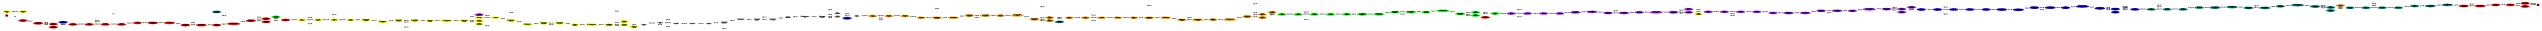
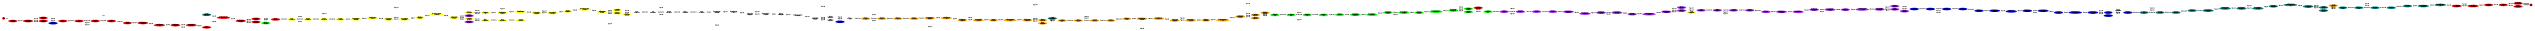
  graph {
    rankdir=LR
    node [fillcolor=yellow style=filled]
    n1 [fillcolor=red label="input\n0.0ms\n0.0MB"]
    n2 [fillcolor=red label="Embedding\n0.0591255683898925ms\n63.2894140625MB"]
    n3 [fillcolor=teal label="Interpolation\n0.3499838256835937ms\n356.6064453125MB"]
    n4 [fillcolor=red label="layer_0_Layer_Norm_Before\n0.0013888319730758ms\n9.9697265625MB"]
    n5 [fillcolor=red label="layer_0_Residual_Connection_1\n0.0009760000109672ms\n0.0MB"]
    n6 [fillcolor=red label="layer_0_add_mid_position_embedding\n0.0011334079504013ms\n0.0MB"]
    n7 [label="layer_1_add_mid_position_embedding\n0.0010042560100555ms\n0.0MB"]
    n8 [label="layer_2_add_mid_position_embedding\n0.0010370880365371ms\n0.0MB"]
    n9 [fillcolor=white label="layer_3_add_mid_position_embedding\n0.001039999961853ms\n0.0MB"]
    n10 [fillcolor=orange label="layer_4_add_mid_position_embedding\n0.0010470720529556ms\n0.0MB"]
    n11 [fillcolor=orange label="layer_5_add_mid_position_embedding\n0.0010489599704742ms\n0.0MB"]
    n12 [fillcolor=green label="layer_6_add_mid_position_embedding\n0.0010468480587005ms\n0.0MB"]
    n13 [fillcolor=purple label="layer_7_add_mid_position_embedding\n0.0011269760131835ms\n0.0MB"]
    n14 [fillcolor=purple label="layer_8_add_mid_position_embedding\n0.0010341119766235ms\n0.0MB"]
    n15 [fillcolor=blue label="layer_9_add_mid_position_embedding\n0.0010266239643096ms\n0.0MB"]
    n16 [fillcolor=teal label="layer_10_add_mid_position_embedding\n0.0010072319507598ms\n0.0MB"]
    n17 [fillcolor=red label="layer_0_Query\n0.017407808303833ms\n32.2529296875MB"]
    n18 [fillcolor=red label="layer_0_Key\n0.0174861125946044ms\n22.2529296875MB"]
    n19 [fillcolor=blue label="layer_0_Value\n0.0175713920593261ms\n2.2529296875MB"]
    n20 [fillcolor=red label="layer_0_Layer_Norm_After\n0.001277536034584ms\n20.005859375MB"]
    n21 [fillcolor=red label="layer_0_Output\n0.0663336944580078ms\n9.0029296875MB"]
    n22 [fillcolor=red label="layer_1_Layer_Norm_Before\n0.0012726720571517ms\n9.9697265625MB"]
    n23 [label="layer_1_Residual_Connection_1\n0.0009826560020446ms\n0.0MB"]
    n24 [label="layer_2_Layer_Norm_Before\n0.0012788800001144ms\n9.9697265625MB"]
    n25 [label="layer_2_Residual_Connection_1\n0.0009009919762611ms\n0.0MB"]
    n26 [label="layer_3_Layer_Norm_Before\n0.0012692799568176ms\n9.9697265625MB"]
    n27 [fillcolor=white label="layer_3_Residual_Connection_1\n0.0009889280200004ms\n0.0MB"]
    n28 [fillcolor=white label="layer_4_Layer_Norm_Before\n0.0012862720489501ms\n9.9697265625MB"]
    n29 [fillcolor=orange label="layer_4_Residual_Connection_1\n0.0009621120095252ms\n0.0MB"]
    n30 [fillcolor=orange label="layer_5_Layer_Norm_Before\n0.0012780159711837ms\n9.9697265625MB"]
    n31 [fillcolor=orange label="layer_5_Residual_Connection_1\n0.0009724479913711ms\n0.0MB"]
    n32 [fillcolor=orange label="layer_6_Layer_Norm_Before\n0.0012954239845275ms\n9.9697265625MB"]
    n33 [fillcolor=green label="layer_6_Residual_Connection_1\n0.0009808639883995ms\n0.0MB"]
    n34 [fillcolor=green label="layer_7_Layer_Norm_Before\n0.001604640007019ms\n9.9697265625MB"]
    n35 [fillcolor=purple label="layer_7_Residual_Connection_1\n0.0010215359926223ms\n0.0MB"]
    n36 [fillcolor=purple label="layer_8_Layer_Norm_Before\n0.0013214399814605ms\n9.9697265625MB"]
    n37 [fillcolor=purple label="layer_8_Residual_Connection_1\n0.0009040319919586ms\n0.0MB"]
    n38 [fillcolor=purple label="layer_9_Layer_Norm_Before\n0.0012750079631805ms\n9.9697265625MB"]
    n39 [fillcolor=blue label="layer_9_Residual_Connection_1\n0.0009710720181465ms\n0.0MB"]
    n40 [fillcolor=blue label="layer_10_Layer_Norm_Before\n0.0012816640138626ms\n9.9697265625MB"]
    n41 [fillcolor=teal label="layer_10_Residual_Connection_1\n0.0009846079945564ms\n0.0MB"]
    n42 [fillcolor=teal label="layer_11_Layer_Norm_Before\n0.001291039943695ms\n9.9697265625MB"]
    n43 [fillcolor=teal label="layer_11_Residual_Connection_1\n0.0008956159949302ms\n0.0MB"]
    n44 [fillcolor=red label="layer_0_mul\n0.0886661758422851ms\n498.0MB"]
    n45 [fillcolor=red label="layer_0_context\n0.071616096496582ms\n20.0MB"]
    n46 [fillcolor=red label="layer_0_div\n0.0306631355285644ms\n520.0MB"]
    n47 [fillcolor=red label="layer_0_Self_Attention_Output\n0.0174694080352783ms\n2.2529296875MB"]
    n48 [fillcolor=red label="layer_0_softmax\n0.0729486083984375ms\n0.0MB"]
    n49 [fillcolor=red label="layer_0_dropout\n0.0002360640019178ms\n0.0MB"]
    n50 [fillcolor=red label="layer_0_Intermediate_Forward\n0.0710443801879882ms\n79.01171875MB"]
    n51 [fillcolor=red label="layer_1_Query\n0.0173951034545898ms\n2.2529296875MB"]
    n52 [fillcolor=red label="layer_1_Key\n0.0173921928405761ms\n2.2529296875MB"]
    n53 [fillcolor=green label="layer_1_Value\n0.0175674877166748ms\n2.2529296875MB"]
    n54 [label="layer_1_Layer_Norm_After\n0.00129350399971ms\n20.005859375MB"]
    n55 [label="layer_1_Output\n0.0663014068603515ms\n9.0029296875MB"]
    n56 [fillcolor=red label="layer_1_mul\n0.0886295394897461ms\n520.0MB"]
    n57 [label="layer_1_context\n0.0716388778686523ms\n0.0MB"]
    n58 [label="layer_1_div\n0.0309485111236572ms\n520.0MB"]
    n59 [label="layer_1_Self_Attention_Output\n0.017569631576538ms\n2.2529296875MB"]
    n60 [label="layer_1_softmax\n0.0737866897583007ms\n0.0MB"]
    n61 [label="layer_1_dropout\n0.0002544000148773ms\n0.0MB"]
    n62 [label="layer_1_Intermediate_Forward\n0.0713328628540039ms\n79.01171875MB"]
-   n63 [label="layer_2_Query\n0.0174085445404052ms\n2.2529296875MB"]
+   n63 [fillcolor=purple label="layer_2_Query\n0.0174085445404052ms\n2.2529296875MB"]
    n64 [label="layer_2_Key\n0.0174292163848876ms\n2.2529296875MB"]
    n65 [fillcolor=purple label="layer_2_Value\n0.0176383686065673ms\n2.2529296875MB"]
    n66 [label="layer_2_Layer_Norm_After\n0.001293280005455ms\n20.005859375MB"]
    n67 [label="layer_2_Output\n0.0665122528076171ms\n9.0029296875MB"]
+   n68 [label="layer_2_mul\n0.0887524795532226ms\n520.0MB"]
    n69 [label="layer_2_context\n0.0714793243408203ms\n0.0MB"]
    n70 [label="layer_2_div\n0.0306796169281005ms\n520.0MB"]
    n71 [label="layer_2_Self_Attention_Output\n0.0174848957061767ms\n2.2529296875MB"]
    n72 [label="layer_2_softmax\n0.0785274276733398ms\n0.0MB"]
    n73 [label="layer_2_dropout\n0.0002184000015258ms\n0.0MB"]
    n74 [label="layer_2_Intermediate_Forward\n0.0711373748779296ms\n79.01171875MB"]
    n75 [label="layer_3_Query\n0.0174040641784667ms\n2.2529296875MB"]
    n76 [label="layer_3_Key\n0.0172205448150634ms\n2.2529296875MB"]
    n77 [label="layer_3_Value\n0.0174156799316406ms\n2.2529296875MB"]
    n78 [fillcolor=white label="layer_3_Layer_Norm_After\n0.0013086719512939ms\n20.005859375MB"]
    n79 [fillcolor=white label="layer_3_Output\n0.0662656936645507ms\n9.0029296875MB"]
    n80 [fillcolor=white label="layer_3_mul\n0.0886342086791992ms\n520.0MB"]
    n81 [fillcolor=white label="layer_3_context\n0.0716192626953125ms\n0.0MB"]
    n82 [fillcolor=white label="layer_3_div\n0.0307881603240966ms\n520.0MB"]
    n83 [fillcolor=white label="layer_3_Self_Attention_Output\n0.017538272857666ms\n2.2529296875MB"]
    n84 [fillcolor=white label="layer_3_softmax\n0.0733571166992187ms\n0.0MB"]
    n85 [fillcolor=white label="layer_3_dropout\n0.0002348800003528ms\n0.0MB"]
    n86 [fillcolor=white label="layer_3_Intermediate_Forward\n0.0710487060546875ms\n79.01171875MB"]
    n87 [fillcolor=white label="layer_4_Query\n0.0173891525268554ms\n2.2529296875MB"]
    n88 [fillcolor=white label="layer_4_Key\n0.0173964481353759ms\n2.2529296875MB"]
    n89 [fillcolor=blue label="layer_4_Value\n0.0173896312713623ms\n2.2529296875MB"]
    n90 [fillcolor=orange label="layer_4_Layer_Norm_After\n0.0012637439966201ms\n20.005859375MB"]
    n91 [fillcolor=orange label="layer_4_Output\n0.065787010192871ms\n9.0029296875MB"]
    n92 [fillcolor=white label="layer_4_mul\n0.088764892578125ms\n520.0MB"]
    n93 [fillcolor=orange label="layer_4_context\n0.0715633926391601ms\n0.0MB"]
    n94 [fillcolor=orange label="layer_4_div\n0.0306451511383056ms\n520.0MB"]
    n95 [fillcolor=orange label="layer_4_Self_Attention_Output\n0.0175210247039794ms\n2.2529296875MB"]
    n96 [fillcolor=orange label="layer_4_softmax\n0.0729085083007812ms\n0.0MB"]
    n97 [fillcolor=orange label="layer_4_dropout\n0.0001874559968709ms\n0.0MB"]
    n98 [fillcolor=orange label="layer_4_Intermediate_Forward\n0.0711231689453125ms\n79.01171875MB"]
    n99 [fillcolor=orange label="layer_5_Query\n0.0173911991119384ms\n2.2529296875MB"]
    n100 [fillcolor=orange label="layer_5_Key\n0.0174063682556152ms\n2.2529296875MB"]
    n101 [fillcolor=teal label="layer_5_Value\n0.0174074554443359ms\n2.2529296875MB"]
    n102 [fillcolor=orange label="layer_5_Layer_Norm_After\n0.0013526400327682ms\n20.005859375MB"]
    n103 [fillcolor=orange label="layer_5_Output\n0.0666375350952148ms\n9.0029296875MB"]
    n104 [fillcolor=orange label="layer_5_mul\n0.0888259201049804ms\n520.0MB"]
    n105 [fillcolor=orange label="layer_5_context\n0.071508445739746ms\n8.0MB"]
    n106 [fillcolor=orange label="layer_5_div\n0.0307910404205322ms\n520.0MB"]
    n107 [fillcolor=orange label="layer_5_Self_Attention_Output\n0.0175206089019775ms\n2.2529296875MB"]
    n108 [fillcolor=orange label="layer_5_softmax\n0.0728910369873046ms\n0.0MB"]
    n109 [fillcolor=orange label="layer_5_dropout\n0.0001786240041255ms\n0.0MB"]
    n110 [fillcolor=orange label="layer_5_Intermediate_Forward\n0.0711912612915039ms\n79.01171875MB"]
    n111 [fillcolor=orange label="layer_6_Query\n0.0172363529205322ms\n2.2529296875MB"]
    n112 [fillcolor=orange label="layer_6_Key\n0.0174363842010498ms\n2.2529296875MB"]
    n113 [fillcolor=orange label="layer_6_Value\n0.0174519996643066ms\n2.2529296875MB"]
    n114 [fillcolor=green label="layer_6_Layer_Norm_After\n0.0013253760337829ms\n20.005859375MB"]
    n115 [fillcolor=green label="layer_6_Output\n0.0664022064208984ms\n9.0029296875MB"]
    n116 [fillcolor=green label="layer_6_mul\n0.0887777633666992ms\n520.0MB"]
    n117 [fillcolor=green label="layer_6_context\n0.0715163192749023ms\n0.0MB"]
    n118 [fillcolor=green label="layer_6_div\n0.0307030086517333ms\n520.0MB"]
    n119 [fillcolor=green label="layer_6_Self_Attention_Output\n0.0174826889038085ms\n2.2529296875MB"]
    n120 [fillcolor=green label="layer_6_softmax\n0.0728835525512695ms\n0.0MB"]
    n121 [fillcolor=green label="layer_6_dropout\n0.0002029760032892ms\n0.0MB"]
    n122 [fillcolor=green label="layer_6_Intermediate_Forward\n0.0711700820922851ms\n79.01171875MB"]
    n123 [fillcolor=green label="layer_7_Query\n0.0174402561187744ms\n2.2529296875MB"]
    n124 [fillcolor=green label="layer_7_Key\n0.0172628154754638ms\n2.2529296875MB"]
    n125 [fillcolor=red label="layer_7_Value\n0.0174209594726562ms\n2.2529296875MB"]
    n126 [fillcolor=purple label="layer_7_Layer_Norm_After\n0.0012959040403366ms\n20.005859375MB"]
    n127 [fillcolor=purple label="layer_7_Output\n0.0668047714233398ms\n9.0029296875MB"]
    n128 [fillcolor=green label="layer_7_mul\n0.0886321258544921ms\n520.0MB"]
    n129 [fillcolor=purple label="layer_7_context\n0.0711885452270507ms\n0.0MB"]
    n130 [fillcolor=purple label="layer_7_div\n0.0307011833190917ms\n520.0MB"]
    n131 [fillcolor=purple label="layer_7_Self_Attention_Output\n0.0175196475982666ms\n2.2529296875MB"]
    n132 [fillcolor=purple label="layer_7_softmax\n0.0728968658447265ms\n0.0MB"]
    n133 [fillcolor=purple label="layer_7_dropout\n0.0001731519997119ms\n0.0MB"]
    n134 [fillcolor=purple label="layer_7_Intermediate_Forward\n0.0710116806030273ms\n79.01171875MB"]
    n135 [fillcolor=purple label="layer_8_Query\n0.0174694728851318ms\n2.2529296875MB"]
    n136 [fillcolor=purple label="layer_8_Key\n0.0175136966705322ms\n2.2529296875MB"]
    n137 [label="layer_8_Value\n0.0174400005340576ms\n2.2529296875MB"]
    n138 [fillcolor=purple label="layer_8_Layer_Norm_After\n0.0013256319761276ms\n20.005859375MB"]
    n139 [fillcolor=purple label="layer_8_Output\n0.0665205154418945ms\n9.0029296875MB"]
    n140 [fillcolor=purple label="layer_8_mul\n0.0887874221801757ms\n520.0MB"]
    n141 [fillcolor=purple label="layer_8_context\n0.0711407699584961ms\n0.0MB"]
    n142 [fillcolor=purple label="layer_8_div\n0.0306887035369873ms\n520.0MB"]
    n143 [fillcolor=purple label="layer_8_Self_Attention_Output\n0.0179445762634277ms\n2.2529296875MB"]
    n144 [fillcolor=purple label="layer_8_softmax\n0.0730629119873046ms\n0.0MB"]
    n145 [fillcolor=purple label="layer_8_dropout\n0.0002225600033998ms\n0.0MB"]
    n146 [fillcolor=purple label="layer_8_Intermediate_Forward\n0.0710786895751953ms\n79.01171875MB"]
    n147 [fillcolor=purple label="layer_9_Query\n0.0173704967498779ms\n2.2529296875MB"]
    n148 [fillcolor=purple label="layer_9_Key\n0.0174021434783935ms\n2.2529296875MB"]
    n149 [fillcolor=purple label="layer_9_Value\n0.0173826885223388ms\n2.2529296875MB"]
    n150 [fillcolor=blue label="layer_9_Layer_Norm_After\n0.0013048000335693ms\n20.005859375MB"]
    n151 [fillcolor=blue label="layer_9_Output\n0.0665161590576172ms\n9.0029296875MB"]
    n152 [fillcolor=blue label="layer_9_mul\n0.0886345291137695ms\n520.0MB"]
    n153 [fillcolor=blue label="layer_9_context\n0.0713022384643554ms\n0.0MB"]
    n154 [fillcolor=blue label="layer_9_div\n0.0308218555450439ms\n520.0MB"]
    n155 [fillcolor=blue label="layer_9_Self_Attention_Output\n0.0174767036437988ms\n2.2529296875MB"]
    n156 [fillcolor=blue label="layer_9_softmax\n0.0734441299438476ms\n0.0MB"]
    n157 [fillcolor=blue label="layer_9_dropout\n0.0001806720048189ms\n0.0MB"]
    n158 [fillcolor=blue label="layer_9_Intermediate_Forward\n0.0711007690429687ms\n79.01171875MB"]
    n159 [fillcolor=blue label="layer_10_Query\n0.0173717765808105ms\n2.2529296875MB"]
    n160 [fillcolor=blue label="layer_10_Key\n0.01721187210083ms\n2.2529296875MB"]
    n161 [fillcolor=white label="layer_10_Value\n0.0174043197631835ms\n2.2529296875MB"]
    n162 [fillcolor=teal label="layer_10_Layer_Norm_After\n0.0013370239734649ms\n20.005859375MB"]
    n163 [fillcolor=teal label="layer_10_Output\n0.0663883514404296ms\n9.0029296875MB"]
    n164 [fillcolor=blue label="layer_10_mul\n0.0886415328979492ms\n520.0MB"]
    n165 [fillcolor=teal label="layer_10_context\n0.0716263351440429ms\n0.0MB"]
    n166 [fillcolor=teal label="layer_10_div\n0.0307349128723144ms\n520.0MB"]
    n167 [fillcolor=teal label="layer_10_Self_Attention_Output\n0.0175601272583007ms\n2.2529296875MB"]
    n168 [fillcolor=teal label="layer_10_softmax\n0.074014045715332ms\n0.0MB"]
    n169 [fillcolor=teal label="layer_10_dropout\n0.0002464320063591ms\n0.0MB"]
    n170 [fillcolor=teal label="layer_10_Intermediate_Forward\n0.0710887985229492ms\n79.01171875MB"]
    n171 [fillcolor=teal label="layer_11_Query\n0.0174762554168701ms\n2.2529296875MB"]
    n172 [fillcolor=teal label="layer_11_Key\n0.0173999671936035ms\n2.2529296875MB"]
    n173 [fillcolor=orange label="layer_11_Value\n0.0173504314422607ms\n2.2529296875MB"]
    n174 [fillcolor=red label="layer_11_Layer_Norm_After\n0.0013120959997177ms\n20.005859375MB"]
    n175 [fillcolor=red label="layer_11_Output\n0.0656722259521484ms\n9.0029296875MB"]
    n176 [fillcolor=teal label="layer_11_mul\n0.088682014465332ms\n520.0MB"]
    n177 [fillcolor=teal label="layer_11_context\n0.0715227508544921ms\n0.0MB"]
    n178 [fillcolor=teal label="layer_11_div\n0.0306139202117919ms\n520.0MB"]
    n179 [fillcolor=teal label="layer_11_Self_Attention_Output\n0.0178749122619628ms\n2.2529296875MB"]
    n180 [fillcolor=teal label="layer_11_softmax\n0.0728763198852539ms\n0.0MB"]
    n181 [fillcolor=teal label="layer_11_dropout\n0.0002099200040102ms\n0.0MB"]
    n182 [fillcolor=red label="layer_11_Intermediate_Forward\n0.0709901428222656ms\n79.01171875MB"]
    n183 [fillcolor=red label="Layer_Norm\n0.0013257600069046ms\n0.0MB"]
    n184 [fillcolor=red label="Class_Labels_Classifier\n0.0020419840812683ms\n4.7757415771484375MB"]
    n185 [fillcolor=red label="Box_Predictor\n0.0018666559457778ms\n4.517593383789063MB"]
    n186 [fillcolor=red label="output\n0.0ms\n0.0MB"]
    n1 -- n2 [label="9.76MB"]
    n1 -- n3 [label="9.76MB"]
    n2 -- n4 [label="9.9638671875MB"]
    n2 -- n5 [label="9.9638671875MB"]
    n3 -- n6 [label="9.9638671875MB"]
    n3 -- n7 [label="9.9638671875MB"]
    n3 -- n8 [label="9.9638671875MB"]
    n3 -- n9 [label="9.9638671875MB"]
    n3 -- n10 [label="9.9638671875MB"]
    n3 -- n11 [label="9.9638671875MB"]
    n3 -- n12 [label="9.9638671875MB"]
    n3 -- n13 [label="9.9638671875MB"]
    n3 -- n14 [label="9.9638671875MB"]
    n3 -- n15 [label="9.9638671875MB"]
    n3 -- n16 [label="9.9638671875MB"]
    n4 -- n17 [label="9.9638671875MB"]
    n4 -- n18 [label="9.9638671875MB"]
    n4 -- n19 [label="9.9638671875MB"]
    n5 -- n20 [label="9.9638671875MB"]
    n5 -- n21 [label="9.9638671875MB"]
    n6 -- n22 [label="9.9638671875MB"]
    n6 -- n23 [label="9.9638671875MB"]
    n7 -- n24 [label="9.9638671875MB"]
    n7 -- n25 [label="9.9638671875MB"]
    n8 -- n26 [label="9.9638671875MB"]
    n8 -- n27 [label="9.9638671875MB"]
    n9 -- n28 [label="9.9638671875MB"]
    n9 -- n29 [label="9.9638671875MB"]
    n10 -- n30 [label="9.9638671875MB"]
    n10 -- n31 [label="9.9638671875MB"]
    n11 -- n32 [label="9.9638671875MB"]
    n11 -- n33 [label="9.9638671875MB"]
    n12 -- n34 [label="9.9638671875MB"]
    n12 -- n35 [label="9.9638671875MB"]
    n13 -- n36 [label="9.9638671875MB"]
    n13 -- n37 [label="9.9638671875MB"]
    n14 -- n38 [label="9.9638671875MB"]
    n14 -- n39 [label="9.9638671875MB"]
    n15 -- n40 [label="9.9638671875MB"]
    n15 -- n41 [label="9.9638671875MB"]
    n16 -- n42 [label="9.9638671875MB"]
    n16 -- n43 [label="9.9638671875MB"]
    n17 -- n44 [label="9.9638671875MB"]
    n18 -- n44 [label="9.9638671875MB"]
    n19 -- n45 [label="9.9638671875MB"]
    n20 -- n50 [label="9.9638671875MB"]
    n21 -- n6 [label="9.9638671875MB"]
    n22 -- n51 [label="9.9638671875MB"]
    n22 -- n52 [label="9.9638671875MB"]
    n22 -- n53 [label="9.9638671875MB"]
    n23 -- n54 [label="9.9638671875MB"]
    n23 -- n55 [label="9.9638671875MB"]
    n24 -- n63 [label="9.9638671875MB"]
    n24 -- n64 [label="9.9638671875MB"]
    n24 -- n65 [label="9.9638671875MB"]
    n25 -- n66 [label="9.9638671875MB"]
    n25 -- n67 [label="9.9638671875MB"]
    n26 -- n75 [label="9.9638671875MB"]
    n26 -- n76 [label="9.9638671875MB"]
    n26 -- n77 [label="9.9638671875MB"]
    n27 -- n78 [label="9.9638671875MB"]
    n27 -- n79 [label="9.9638671875MB"]
    n28 -- n87 [label="9.9638671875MB"]
    n28 -- n88 [label="9.9638671875MB"]
    n28 -- n89 [label="9.9638671875MB"]
    n29 -- n90 [label="9.9638671875MB"]
    n29 -- n91 [label="9.9638671875MB"]
    n30 -- n99 [label="9.9638671875MB"]
    n30 -- n100 [label="9.9638671875MB"]
    n30 -- n101 [label="9.9638671875MB"]
    n31 -- n102 [label="9.9638671875MB"]
    n31 -- n103 [label="9.9638671875MB"]
    n32 -- n111 [label="9.9638671875MB"]
    n32 -- n112 [label="9.9638671875MB"]
    n32 -- n113 [label="9.9638671875MB"]
    n33 -- n114 [label="9.9638671875MB"]
    n33 -- n115 [label="9.9638671875MB"]
    n34 -- n123 [label="9.9638671875MB"]
    n34 -- n124 [label="9.9638671875MB"]
    n34 -- n125 [label="9.9638671875MB"]
    n35 -- n126 [label="9.9638671875MB"]
    n35 -- n127 [label="9.9638671875MB"]
    n36 -- n135 [label="9.9638671875MB"]
    n36 -- n136 [label="9.9638671875MB"]
    n36 -- n137 [label="9.9638671875MB"]
    n37 -- n138 [label="9.9638671875MB"]
    n37 -- n139 [label="9.9638671875MB"]
    n38 -- n147 [label="9.9638671875MB"]
    n38 -- n148 [label="9.9638671875MB"]
    n38 -- n149 [label="9.9638671875MB"]
    n39 -- n150 [label="9.9638671875MB"]
    n39 -- n151 [label="9.9638671875MB"]
    n40 -- n159 [label="9.9638671875MB"]
    n40 -- n160 [label="9.9638671875MB"]
    n40 -- n161 [label="9.9638671875MB"]
    n41 -- n162 [label="9.9638671875MB"]
    n41 -- n163 [label="9.9638671875MB"]
    n42 -- n171 [label="9.9638671875MB"]
    n42 -- n172 [label="9.9638671875MB"]
    n42 -- n173 [label="9.9638671875MB"]
    n43 -- n174 [label="9.9638671875MB"]
    n43 -- n175 [label="9.9638671875MB"]
    n44 -- n46 [label="529.4861297607422MB"]
    n45 -- n47 [label="9.9638671875MB"]
    n46 -- n48 [label="529.4861297607422MB"]
    n47 -- n5 [label="9.9638671875MB"]
    n48 -- n49 [label="529.4861297607422MB"]
    n49 -- n45 [label="529.4861297607422MB"]
    n50 -- n21 [label="39.85546875MB"]
    n51 -- n56 [label="9.9638671875MB"]
    n52 -- n56 [label="9.9638671875MB"]
    n53 -- n57 [label="9.9638671875MB"]
    n54 -- n62 [label="9.9638671875MB"]
    n55 -- n7 [label="9.9638671875MB"]
    n56 -- n58 [label="529.4861297607422MB"]
    n57 -- n59 [label="9.9638671875MB"]
    n58 -- n60 [label="529.4861297607422MB"]
    n59 -- n23 [label="9.9638671875MB"]
    n60 -- n61 [label="529.4861297607422MB"]
    n61 -- n57 [label="529.4861297607422MB"]
    n62 -- n55 [label="39.85546875MB"]
+   n63 -- n68 [label="9.9638671875MB"]
+   n64 -- n68 [label="9.9638671875MB"]
    n65 -- n69 [label="9.9638671875MB"]
    n66 -- n74 [label="9.9638671875MB"]
    n67 -- n8 [label="9.9638671875MB"]
+   n68 -- n70 [label="529.4861297607422MB"]
    n69 -- n71 [label="9.9638671875MB"]
    n70 -- n72 [label="529.4861297607422MB"]
    n71 -- n25 [label="9.9638671875MB"]
    n73 -- n69 [label="529.4861297607422MB"]
    n74 -- n67 [label="39.85546875MB"]
-   n84 -- n80 [label="9.9638671875MB"]
+   n75 -- n80 [label="9.9638671875MB"]
    n76 -- n80 [label="9.9638671875MB"]
    n77 -- n81 [label="9.9638671875MB"]
    n78 -- n86 [label="9.9638671875MB"]
    n79 -- n9 [label="9.9638671875MB"]
    n80 -- n82 [label="529.4861297607422MB"]
    n81 -- n83 [label="9.9638671875MB"]
    n82 -- n84 [label="529.4861297607422MB"]
    n83 -- n27 [label="9.9638671875MB"]
    n84 -- n85 [label="529.4861297607422MB"]
    n85 -- n81 [label="529.4861297607422MB"]
    n86 -- n79 [label="39.85546875MB"]
    n87 -- n92 [label="9.9638671875MB"]
    n88 -- n92 [label="9.9638671875MB"]
    n89 -- n93 [label="9.9638671875MB"]
    n90 -- n98 [label="9.9638671875MB"]
    n91 -- n10 [label="9.9638671875MB"]
    n92 -- n94 [label="529.4861297607422MB"]
    n93 -- n95 [label="9.9638671875MB"]
    n94 -- n96 [label="529.4861297607422MB"]
    n95 -- n29 [label="9.9638671875MB"]
    n96 -- n97 [label="529.4861297607422MB"]
    n97 -- n93 [label="529.4861297607422MB"]
    n98 -- n91 [label="39.85546875MB"]
    n99 -- n104 [label="9.9638671875MB"]
    n100 -- n104 [label="9.9638671875MB"]
    n101 -- n105 [label="9.9638671875MB"]
    n102 -- n110 [label="9.9638671875MB"]
    n103 -- n11 [label="9.9638671875MB"]
    n104 -- n106 [label="529.4861297607422MB"]
    n105 -- n107 [label="9.9638671875MB"]
    n106 -- n108 [label="529.4861297607422MB"]
    n107 -- n31 [label="9.9638671875MB"]
    n108 -- n109 [label="529.4861297607422MB"]
    n109 -- n105 [label="529.4861297607422MB"]
    n110 -- n103 [label="39.85546875MB"]
    n111 -- n116 [label="9.9638671875MB"]
    n112 -- n116 [label="9.9638671875MB"]
    n113 -- n117 [label="9.9638671875MB"]
    n114 -- n122 [label="9.9638671875MB"]
    n115 -- n12 [label="9.9638671875MB"]
    n116 -- n118 [label="529.4861297607422MB"]
    n117 -- n119 [label="9.9638671875MB"]
    n118 -- n120 [label="529.4861297607422MB"]
    n119 -- n33 [label="9.9638671875MB"]
    n120 -- n121 [label="529.4861297607422MB"]
    n121 -- n117 [label="529.4861297607422MB"]
    n122 -- n115 [label="39.85546875MB"]
    n123 -- n128 [label="9.9638671875MB"]
    n124 -- n128 [label="9.9638671875MB"]
    n125 -- n129 [label="9.9638671875MB"]
    n126 -- n134 [label="9.9638671875MB"]
    n127 -- n13 [label="9.9638671875MB"]
    n128 -- n130 [label="529.4861297607422MB"]
    n129 -- n131 [label="9.9638671875MB"]
    n130 -- n132 [label="529.4861297607422MB"]
    n131 -- n35 [label="9.9638671875MB"]
    n132 -- n133 [label="529.4861297607422MB"]
    n133 -- n129 [label="529.4861297607422MB"]
    n134 -- n127 [label="39.85546875MB"]
    n135 -- n140 [label="9.9638671875MB"]
    n136 -- n140 [label="9.9638671875MB"]
    n137 -- n141 [label="9.9638671875MB"]
    n138 -- n146 [label="9.9638671875MB"]
    n139 -- n14 [label="9.9638671875MB"]
    n140 -- n142 [label="529.4861297607422MB"]
    n141 -- n143 [label="9.9638671875MB"]
    n142 -- n144 [label="529.4861297607422MB"]
    n143 -- n37 [label="9.9638671875MB"]
    n144 -- n145 [label="529.4861297607422MB"]
    n145 -- n141 [label="529.4861297607422MB"]
    n146 -- n139 [label="39.85546875MB"]
    n147 -- n152 [label="9.9638671875MB"]
    n148 -- n152 [label="9.9638671875MB"]
    n149 -- n153 [label="9.9638671875MB"]
    n150 -- n158 [label="9.9638671875MB"]
    n151 -- n15 [label="9.9638671875MB"]
    n152 -- n154 [label="529.4861297607422MB"]
    n153 -- n155 [label="9.9638671875MB"]
    n154 -- n156 [label="529.4861297607422MB"]
    n155 -- n39 [label="9.9638671875MB"]
    n156 -- n157 [label="529.4861297607422MB"]
    n157 -- n153 [label="529.4861297607422MB"]
    n158 -- n151 [label="39.85546875MB"]
    n159 -- n164 [label="9.9638671875MB"]
    n160 -- n164 [label="9.9638671875MB"]
    n161 -- n165 [label="9.9638671875MB"]
    n162 -- n170 [label="9.9638671875MB"]
    n163 -- n16 [label="9.9638671875MB"]
    n164 -- n166 [label="529.4861297607422MB"]
    n165 -- n167 [label="9.9638671875MB"]
    n166 -- n168 [label="529.4861297607422MB"]
    n167 -- n41 [label="9.9638671875MB"]
    n168 -- n169 [label="529.4861297607422MB"]
    n169 -- n165 [label="529.4861297607422MB"]
    n170 -- n163 [label="39.85546875MB"]
    n171 -- n176 [label="9.9638671875MB"]
    n172 -- n176 [label="9.9638671875MB"]
    n173 -- n177 [label="9.9638671875MB"]
    n174 -- n182 [label="9.9638671875MB"]
    n175 -- n183 [label="9.9638671875MB"]
    n176 -- n178 [label="529.4861297607422MB"]
    n177 -- n179 [label="9.9638671875MB"]
    n178 -- n180 [label="529.4861297607422MB"]
    n179 -- n43 [label="9.9638671875MB"]
    n180 -- n181 [label="529.4861297607422MB"]
    n181 -- n177 [label="529.4861297607422MB"]
    n182 -- n175 [label="39.85546875MB"]
    n183 -- n184 [label="9.9638671875MB"]
    n183 -- n185 [label="9.9638671875MB"]
    n184 -- n186 [label="0.03509521484375MB"]
    n185 -- n186 [label="0.00152587890625MB"]
  }
